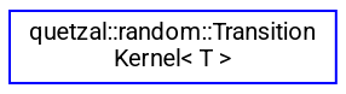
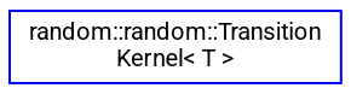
  digraph {
    rankdir=TB
    fontname=Roboto
-   n1 [color=blue fillcolor=white fontname=Roboto fontsize=10 height=0.2 label="quetzal::random::Transition\lKernel\< T \>" shape=record style=filled width=0.4]
+   n1 [color=blue fillcolor=white fontname=Roboto fontsize=10 height=0.2 label="random::random::Transition\lKernel\< T \>" shape=record style=filled width=0.4]
  }
